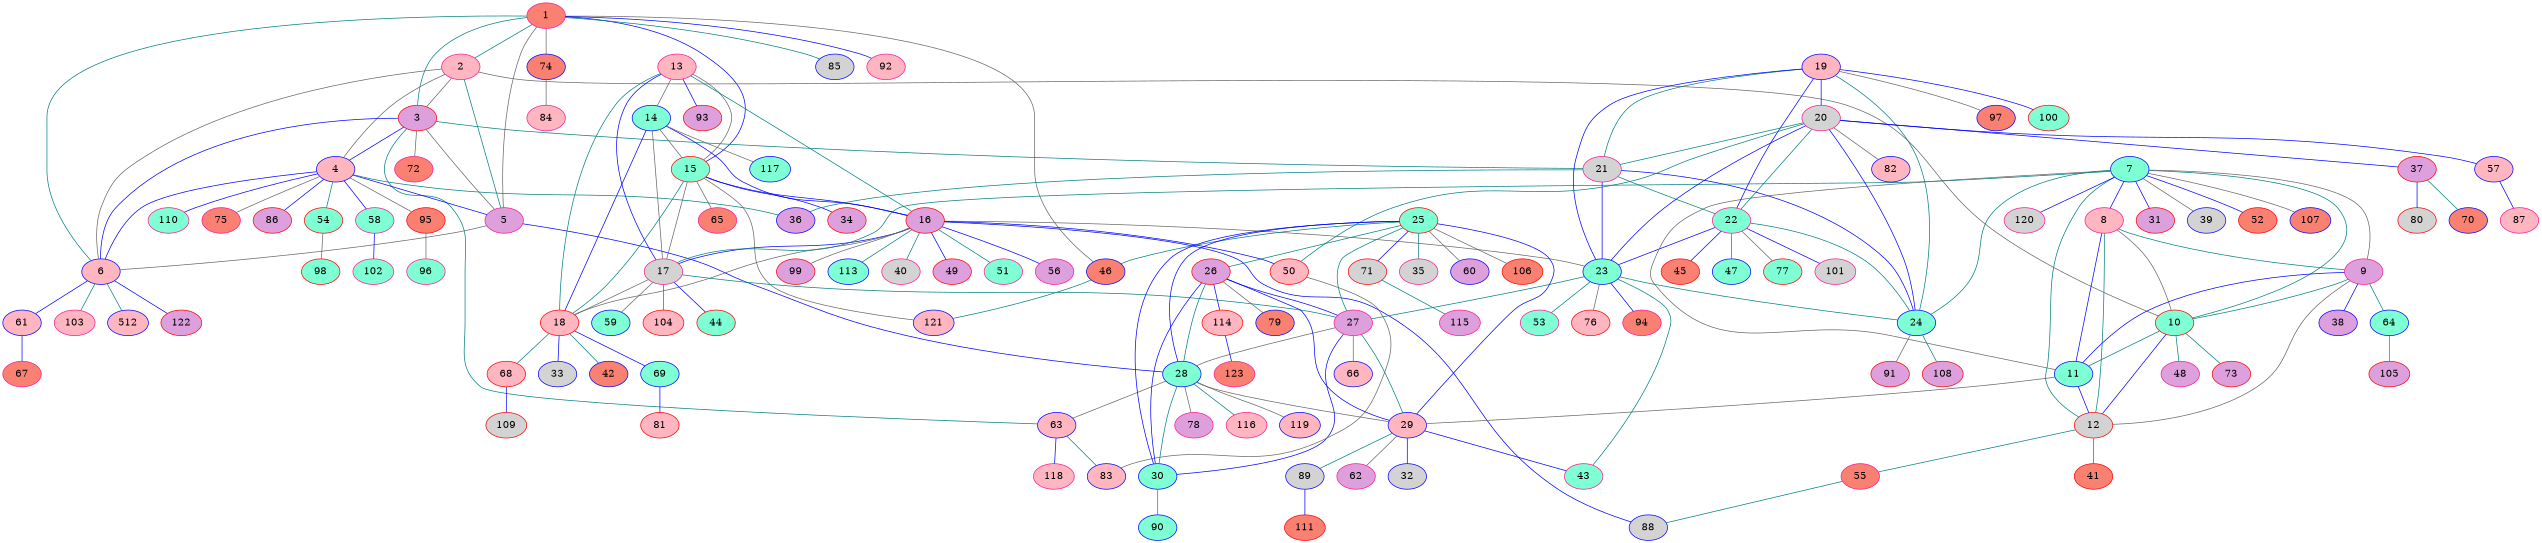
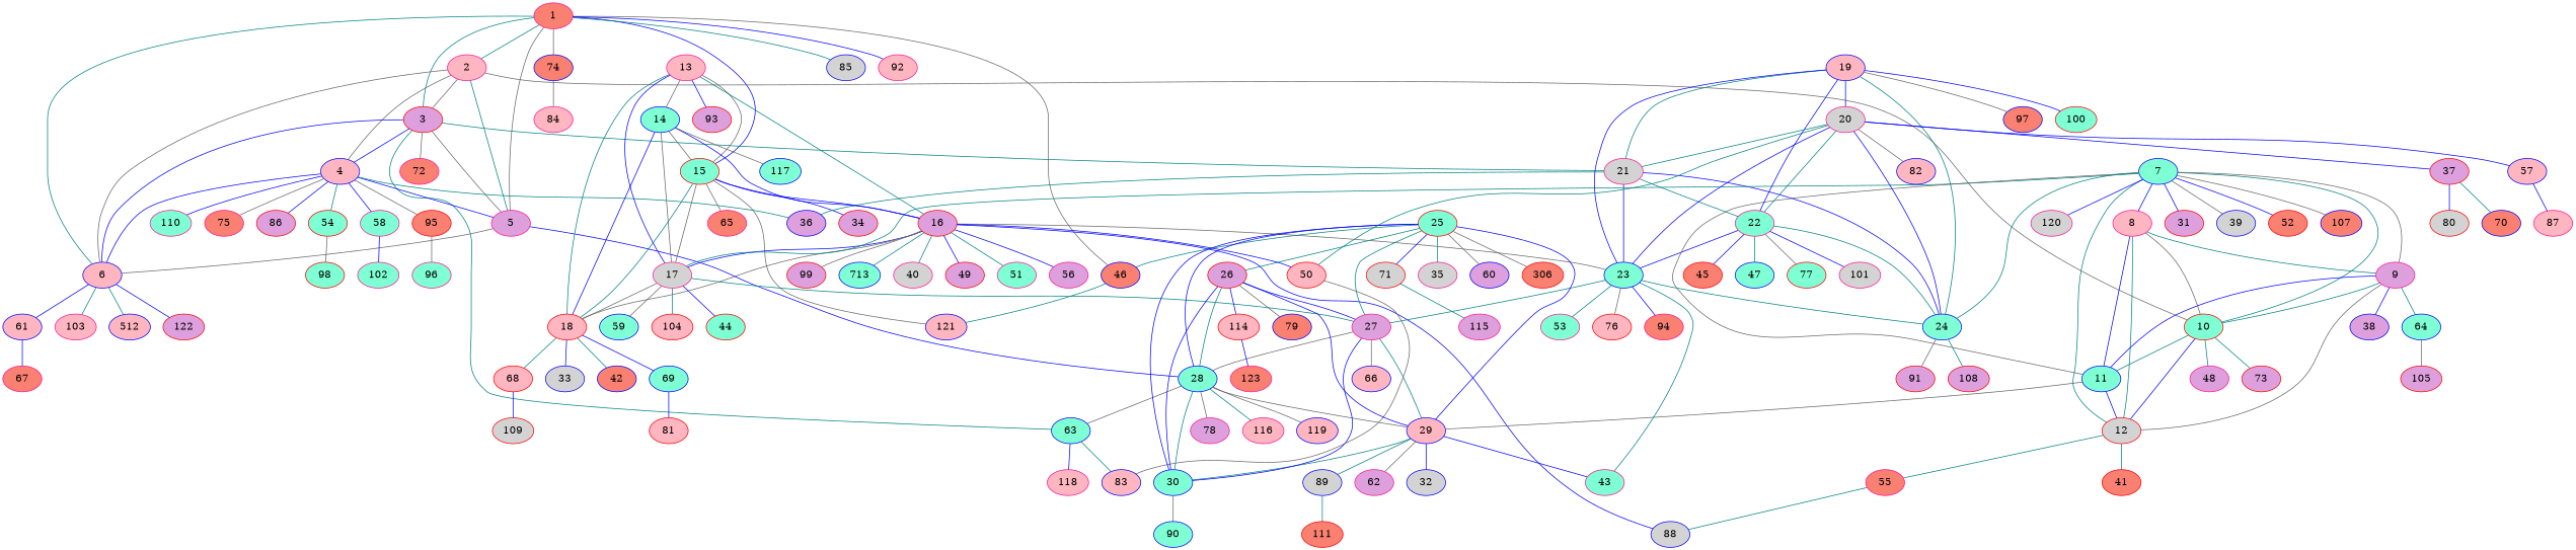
  graph {
    node [color=blue fillcolor=aquamarine style=filled]
    edge [color=blue]
    1 [color=deeppink fillcolor=salmon]
    2 [color=deeppink fillcolor=lightpink]
    3 [color=red fillcolor=plum]
    5 [color=deeppink fillcolor=plum]
    6 [fillcolor=lightpink]
    15 [color=red]
    46 [fillcolor=salmon]
    74 [fillcolor=salmon]
    85 [fillcolor=lightgrey]
    92 [color=deeppink fillcolor=lightpink]
    4 [fillcolor=lightpink]
    10 [color=red]
    21 [color=deeppink fillcolor=lightgrey]
-   63 [fillcolor=lightpink]
+   63
    72 [color=deeppink fillcolor=salmon]
    36 [fillcolor=plum]
    54 [color=red]
    58 [color=deeppink]
    75 [color=deeppink fillcolor=salmon]
    86 [color=red fillcolor=plum]
    95 [color=red fillcolor=salmon]
    110 [color=deeppink]
    28
    61 [fillcolor=lightpink]
    103 [color=deeppink fillcolor=lightpink]
    n26 [fillcolor=lightpink label=512]
    122 [color=red fillcolor=plum]
    17 [color=deeppink fillcolor=lightgrey]
    16 [color=red fillcolor=plum]
    18 [color=red fillcolor=lightpink]
    34 [color=red fillcolor=plum]
    65 [color=deeppink fillcolor=salmon]
    121 [fillcolor=lightpink]
    84 [color=deeppink fillcolor=lightpink]
    11
    12 [color=red fillcolor=lightgrey]
    48 [color=deeppink fillcolor=plum]
    73 [color=red fillcolor=plum]
    24
    23
    22 [color=deeppink]
    83 [fillcolor=lightpink]
    118 [color=deeppink fillcolor=lightpink]
    98 [color=red]
    102 [color=deeppink]
    96 [color=deeppink]
    29 [fillcolor=lightpink]
    30
    78 [color=deeppink fillcolor=plum]
    116 [color=deeppink fillcolor=lightpink]
    119 [fillcolor=lightpink]
    67 [color=deeppink fillcolor=salmon]
    7
    8 [color=deeppink fillcolor=lightpink]
    9 [color=deeppink fillcolor=plum]
    31 [color=red fillcolor=plum]
    39 [fillcolor=lightgrey]
    52 [color=red fillcolor=salmon]
    107 [fillcolor=salmon]
    120 [color=deeppink fillcolor=lightgrey]
    38 [fillcolor=plum]
    64
    41 [color=red fillcolor=salmon]
    55 [color=deeppink fillcolor=salmon]
    27 [color=deeppink fillcolor=plum]
    44 [color=red]
    59
    104 [color=red fillcolor=lightpink]
    91 [color=red fillcolor=plum]
    108 [color=red fillcolor=plum]
    105 [color=red fillcolor=plum]
    43 [color=deeppink]
    32 [fillcolor=lightgrey]
    62 [color=deeppink fillcolor=plum]
    89 [fillcolor=lightgrey]
    88 [fillcolor=lightgrey]
    13 [color=deeppink fillcolor=lightpink]
    14
    93 [color=red fillcolor=plum]
    117
    40 [color=deeppink fillcolor=lightgrey]
    49 [color=red fillcolor=plum]
    50 [color=red fillcolor=lightpink]
    51 [color=deeppink]
    56 [color=deeppink fillcolor=plum]
    99 [color=red fillcolor=plum]
-   113
+   113 [label=713]
    33 [fillcolor=lightgrey]
    42 [fillcolor=salmon]
    68 [color=red fillcolor=lightpink]
    69
    53 [color=deeppink]
    76 [color=red fillcolor=lightpink]
    94 [color=deeppink fillcolor=salmon]
    66 [fillcolor=lightpink]
    109 [color=red fillcolor=lightgrey]
    81 [color=red fillcolor=lightpink]
    19 [fillcolor=lightpink]
    20 [color=deeppink fillcolor=lightgrey]
    97 [fillcolor=salmon]
    100 [color=red]
    37 [color=red fillcolor=plum]
    57 [fillcolor=lightpink]
    82 [fillcolor=lightpink]
    45 [color=red fillcolor=salmon]
    47
    77 [color=red]
    101 [color=deeppink fillcolor=lightgrey]
    70 [fillcolor=salmon]
    80 [color=red fillcolor=lightgrey]
    87 [color=deeppink fillcolor=lightpink]
    25 [color=red]
    26 [color=red fillcolor=plum]
    35 [color=deeppink fillcolor=lightgrey]
    60 [fillcolor=plum]
    71 [color=red fillcolor=lightgrey]
-   106 [color=red fillcolor=salmon]
+   106 [color=red fillcolor=salmon label=306]
    79 [fillcolor=salmon]
    114 [color=red fillcolor=lightpink]
    90
    115 [color=deeppink fillcolor=plum]
    123 [color=deeppink fillcolor=salmon]
    111 [color=red fillcolor=salmon]
    1 -- 2 [color=teal]
    1 -- 3 [color=teal]
    1 -- 5 [color=gray40]
    1 -- 6 [color=teal]
    1 -- 15
    1 -- 46 [color=gray40]
    1 -- 74 [color=gray40]
    1 -- 85 [color=teal]
    1 -- 92
    2 -- 3 [color=gray40]
    2 -- 5 [color=teal]
    2 -- 6 [color=gray40]
    2 -- 4 [color=gray40]
    2 -- 10 [color=gray40]
    3 -- 5 [color=gray40]
    3 -- 6
    3 -- 4
    3 -- 21 [color=teal]
    3 -- 63 [color=teal]
    3 -- 72 [color=gray40]
    5 -- 6 [color=gray40]
    5 -- 28
    6 -- 61
    6 -- 103 [color=teal]
    6 -- n26 [color=teal]
    6 -- 122
    15 -- 17 [color=gray40]
    15 -- 16
    15 -- 18 [color=teal]
    15 -- 34
    15 -- 65 [color=gray40]
    15 -- 121 [color=gray40]
    46 -- 121 [color=teal]
    74 -- 84 [color=gray40]
    4 -- 5
    4 -- 6
    4 -- 36 [color=teal]
    4 -- 54 [color=teal]
    4 -- 58
    4 -- 75 [color=gray40]
    4 -- 86
    4 -- 95 [color=gray40]
    4 -- 110
    10 -- 11 [color=teal]
    10 -- 12
    10 -- 48 [color=teal]
    10 -- 73 [color=teal]
    21 -- 36 [color=teal]
    21 -- 24
    21 -- 23
    21 -- 22 [color=teal]
    63 -- 83 [color=teal]
    63 -- 118
    54 -- 98 [color=gray40]
    58 -- 102
    95 -- 96 [color=gray40]
    28 -- 63 [color=gray40]
    28 -- 29 [color=gray40]
    28 -- 30 [color=teal]
    28 -- 78 [color=gray40]
    28 -- 116 [color=teal]
    28 -- 119 [color=gray40]
    61 -- 67
    17 -- 18 [color=gray40]
    17 -- 27 [color=teal]
    17 -- 44
    17 -- 59 [color=gray40]
    17 -- 104 [color=teal]
    16 -- 17
    16 -- 18 [color=gray40]
    16 -- 23 [color=gray40]
    16 -- 88
    16 -- 40 [color=teal]
    16 -- 49
    16 -- 50
    16 -- 51 [color=teal]
    16 -- 56
    16 -- 99 [color=gray40]
    16 -- 113 [color=teal]
    18 -- 33
    18 -- 42 [color=teal]
    18 -- 68 [color=teal]
    18 -- 69
    11 -- 12
    11 -- 29 [color=gray40]
    12 -- 41 [color=teal]
    12 -- 55 [color=teal]
    24 -- 91 [color=gray40]
    24 -- 108 [color=teal]
    23 -- 24 [color=teal]
    23 -- 27 [color=teal]
    23 -- 43 [color=teal]
    23 -- 53 [color=teal]
    23 -- 76 [color=gray40]
    23 -- 94
    22 -- 24 [color=teal]
    22 -- 23
    22 -- 45
    22 -- 47 [color=teal]
    22 -- 77 [color=gray40]
    22 -- 101
+   29 -- 30 [color=teal]
    29 -- 43
    29 -- 32
    29 -- 62 [color=gray40]
    29 -- 89 [color=teal]
    30 -- 90 [color=gray40]
    7 -- 10 [color=teal]
    7 -- 17 [color=teal]
    7 -- 11 [color=gray40]
    7 -- 12 [color=teal]
    7 -- 24 [color=teal]
    7 -- 8
    7 -- 9 [color=gray40]
    7 -- 31
    7 -- 39 [color=gray40]
    7 -- 52
    7 -- 107 [color=gray40]
    7 -- 120
    8 -- 10 [color=gray40]
    8 -- 11
    8 -- 12 [color=teal]
    8 -- 9 [color=teal]
    9 -- 10 [color=teal]
    9 -- 11
    9 -- 12 [color=gray40]
    9 -- 38
    9 -- 64 [color=teal]
    64 -- 105 [color=gray40]
    55 -- 88 [color=teal]
    27 -- 28 [color=gray40]
    27 -- 29 [color=teal]
    27 -- 30
    27 -- 66 [color=gray40]
-   89 -- 111
+   89 -- 111 [color=teal]
    13 -- 15 [color=gray40]
    13 -- 17
    13 -- 16 [color=teal]
    13 -- 18 [color=teal]
    13 -- 14 [color=gray40]
    13 -- 93
    14 -- 15 [color=gray40]
    14 -- 17 [color=gray40]
    14 -- 16
    14 -- 18
    14 -- 117 [color=gray40]
    50 -- 83 [color=gray40]
    68 -- 109
    69 -- 81
    19 -- 21 [color=teal]
    19 -- 24 [color=teal]
    19 -- 23
    19 -- 22
    19 -- 20
    19 -- 97 [color=gray40]
    19 -- 100
    20 -- 21 [color=teal]
    20 -- 24
    20 -- 23
    20 -- 22 [color=teal]
    20 -- 50 [color=teal]
    20 -- 37
    20 -- 57
    20 -- 82 [color=gray40]
    37 -- 70 [color=teal]
    37 -- 80
    57 -- 87
    25 -- 46 [color=teal]
    25 -- 28
    25 -- 29
    25 -- 30
    25 -- 27 [color=teal]
    25 -- 26 [color=teal]
    25 -- 35 [color=teal]
    25 -- 60 [color=gray40]
    25 -- 71
    25 -- 106 [color=gray40]
    26 -- 28 [color=teal]
    26 -- 29
    26 -- 30
    26 -- 27
    26 -- 79 [color=gray40]
    26 -- 114
    71 -- 115 [color=teal]
    114 -- 123
  }
